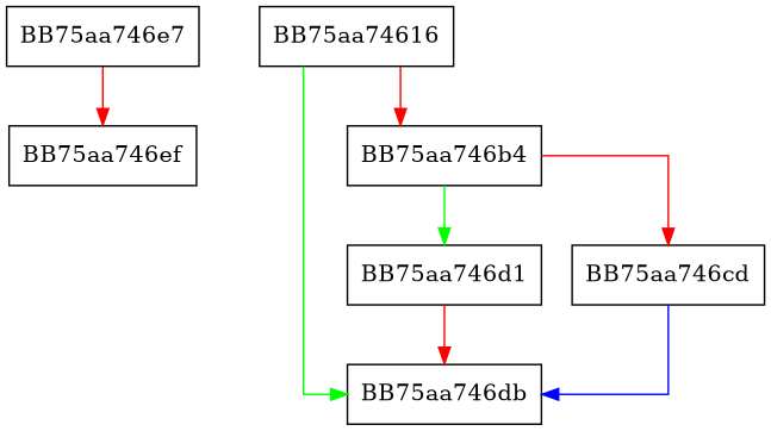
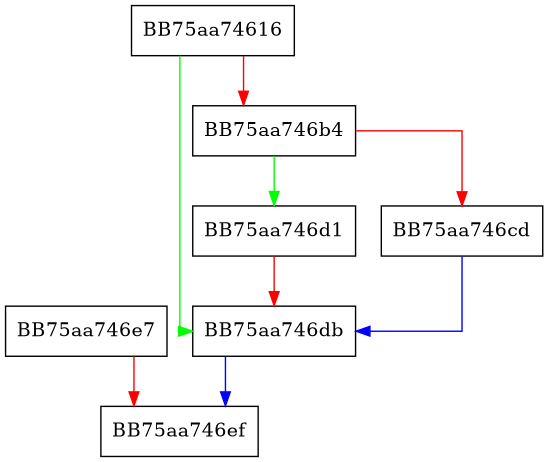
  digraph {
    splines=ortho
    node [shape=box]
    edge [color=red]
    BB75aa746e7
    BB75aa746ef
    n3 [label=BB75aa74616]
    BB75aa746db
    BB75aa746b4
    BB75aa746d1
    BB75aa746cd
    BB75aa746e7 -> BB75aa746ef
    n3 -> BB75aa746db [color=green]
    n3 -> BB75aa746b4
+   BB75aa746db -> BB75aa746ef [color=blue]
    BB75aa746b4 -> BB75aa746d1 [color=green]
    BB75aa746b4 -> BB75aa746cd
    BB75aa746d1 -> BB75aa746db
    BB75aa746cd -> BB75aa746db [color=blue]
  }
